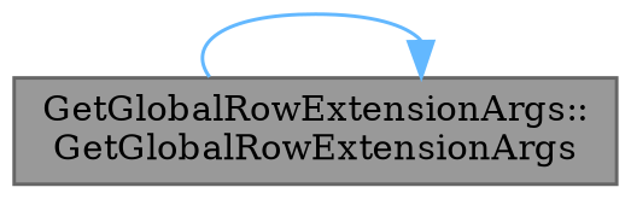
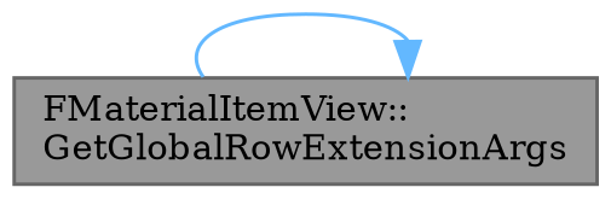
  digraph {
    rankdir=LR
    fontname="DejaVu Serif"
-   n1 [color=gray40 fillcolor=grey60 fontcolor=black fontname="DejaVu Serif" fontsize=10 height=0.2 label="GetGlobalRowExtensionArgs::\lGetGlobalRowExtensionArgs" shape=box style=filled width=0.4]
+   n1 [color=gray40 fillcolor=grey60 fontcolor=black fontname="DejaVu Serif" fontsize=10 height=0.2 label="FMaterialItemView::\lGetGlobalRowExtensionArgs" shape=box style=filled width=0.4]
    n1 -> n1 [color=steelblue1 fontname="DejaVu Serif" fontsize=10 labelfontname=Helvetica labelfontsize=10 style=solid]
  }
